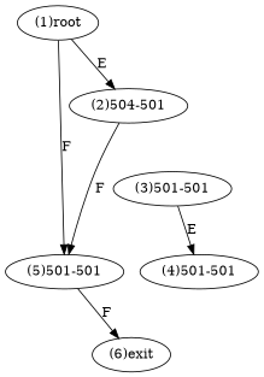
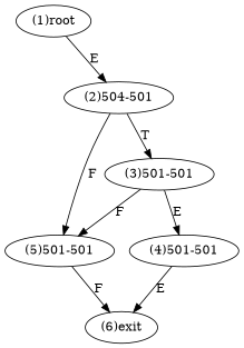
  digraph {
    n1 [label="(1)root"]
    n2 [label="(2)504-501"]
    n3 [label="(3)501-501"]
    n4 [label="(5)501-501"]
    n5 [label="(4)501-501"]
    n6 [label="(6)exit"]
    n1 -> n2 [label=E]
+   n2 -> n3 [label=T]
    n2 -> n4 [label=F]
-   n1 -> n4 [label=F]
+   n3 -> n4 [label=F]
    n3 -> n5 [label=E]
    n4 -> n6 [label=F]
+   n5 -> n6 [label=E]
  }
